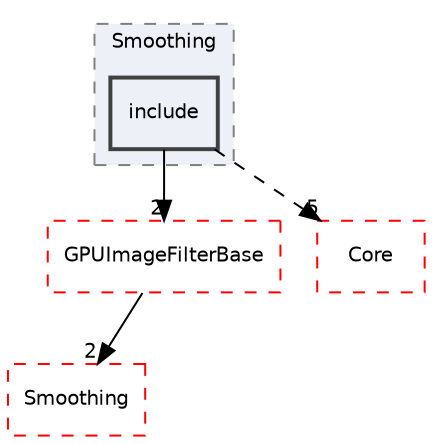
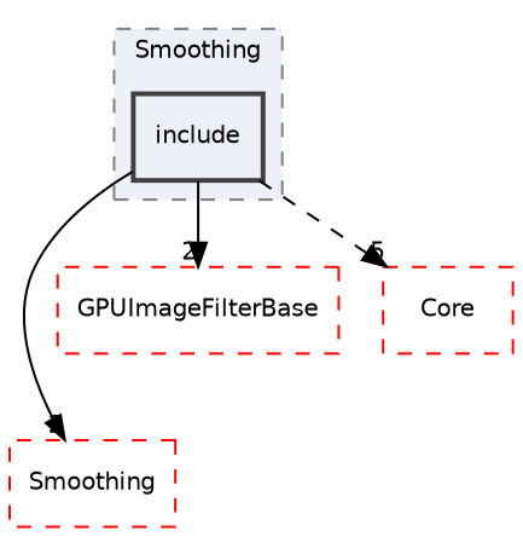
  digraph {
    compound=true
    node [color=red fillcolor="#edf0f7" fontname=Helvetica fontsize=10 shape=box style="dashed,"]
    edge [fontname=Helvetica fontsize=10 headlabel=2 labeldistance=1.5 labelfontname=Helvetica labelfontsize=10 style=solid]
    n1 [color=grey25 label=include style="filled,bold,"]
    n2 [label=Smoothing]
    n3 [label=GPUImageFilterBase]
    n4 [label=Core]
    subgraph cluster_1 {
      bgcolor="#edf0f7"
      fontname=Helvetica
      fontsize=10
      label=Smoothing
      pencolor=grey50
      style="filled,dashed,"
      n1
    }
-   n3 -> n2
+   n1 -> n2
    n1 -> n3
    n1 -> n4 [headlabel=5 style=dashed]
  }
